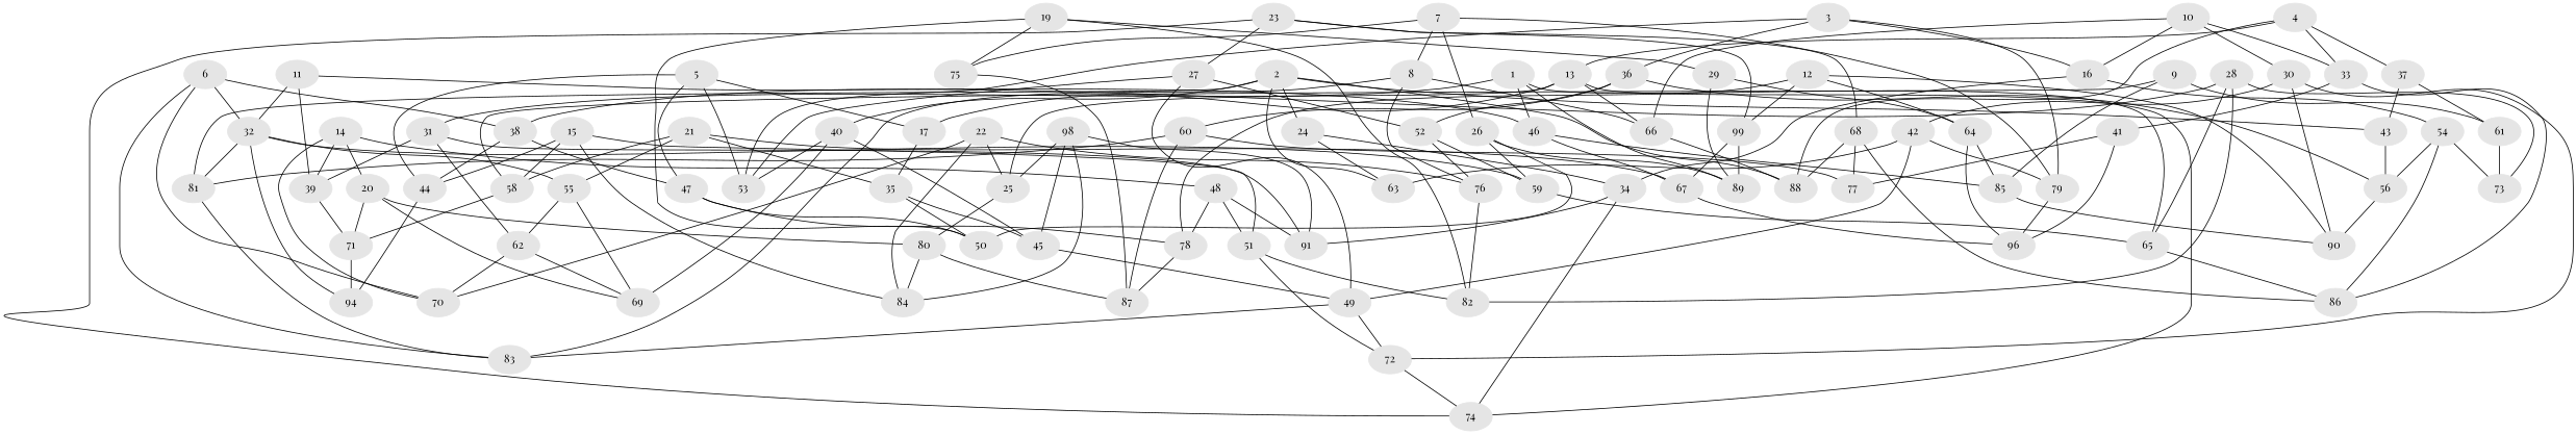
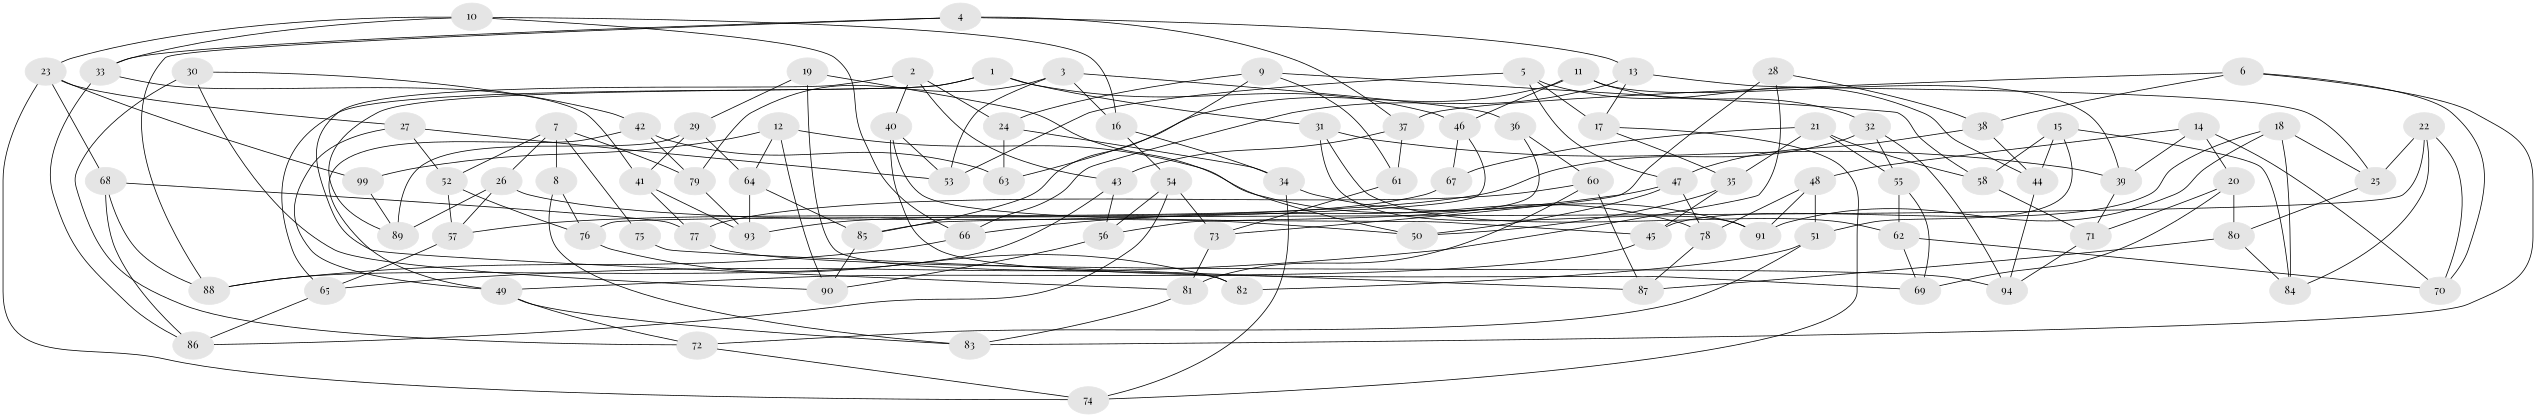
  graph {
    fontname="Playfair Display"
    node [color=gray90 fontname="Playfair Display" style=filled]
    edge [fontname="Playfair Display"]
    1
    31
    46
    65
    89
    39
    91
    62
    85
    67
    86
    2
    24
    40
    43
    81
    63
    34
    53
    45
    69
    88
    56
    83
    3
    16
    36
    79
    54
    52
    60
-   93 [label=96]
+   93
    4
    13
    33
    37
    17
    66
    25
    41
    61
    5
    44
    47
    35
    74
    n47 [label=94]
    78
    50
    6
    38
    70
    7
    8
    26
    75
    76
-   57 [label=59]
+   57
    87
    82
    9
    58
    71
    73
    90
    10
    30
    42
    72
    11
    32
    55
    n73 [label=99]
    12
    64
    80
    14
    20
    48
    51
    15
    84
-   18 [label=98]
+   18
    49
    19
    29
    21
    22
    23
    27
    68
    77
    28
    1 -- 31
    1 -- 46
    1 -- 65
    1 -- 89
    31 -- 39
    31 -- 91
    31 -- 62
    46 -- 85
    46 -- 67
    65 -- 86
    39 -- 71
    62 -- 69
    62 -- 70
    85 -- 90
    67 -- 93
    2 -- 24
    2 -- 40
    2 -- 43
    2 -- 81
    24 -- 63
    24 -- 34
    40 -- 53
    40 -- 45
    40 -- 69
-   2 -- 88
+   43 -- 88
    43 -- 56
    81 -- 83
    34 -- 91
    34 -- 74
    45 -- 49
    56 -- 90
    3 -- 53
    3 -- 16
    3 -- 36
    3 -- 79
    16 -- 34
    16 -- 54
    36 -- 56
-   36 -- 52
+   7 -- 52
    36 -- 60
    79 -- 93
    54 -- 86
    54 -- 56
    54 -- 73
    52 -- 76
    52 -- 57
    60 -- 81
    60 -- 87
    60 -- 77
    4 -- 88
    4 -- 13
    4 -- 33
    4 -- 37
    13 -- 17
    13 -- 66
    13 -- 25
    33 -- 86
    33 -- 41
    37 -- 43
    37 -- 61
    17 -- 35
-   13 -- 74
+   17 -- 74
    66 -- 88
    25 -- 80
    41 -- 93
    41 -- 77
    61 -- 73
    5 -- 53
    5 -- 17
    5 -- 44
    5 -- 47
    44 -- n47
    47 -- 78
    47 -- 50
    35 -- 45
    35 -- 50
    78 -- 87
    6 -- 83
-   6 -- 32
+   6 -- 37
    6 -- 38
    6 -- 70
    38 -- 44
    38 -- 47
    7 -- 79
    7 -- 8
    7 -- 26
    7 -- 75
    8 -- 83
-   8 -- 66
+   47 -- 66
    8 -- 76
    26 -- 89
    26 -- 50
    26 -- 57
    75 -- 87
    76 -- 82
    57 -- 65
    9 -- 85
+   9 -- 24
    9 -- 61
    9 -- 58
    58 -- 71
    71 -- n47
-   32 -- 81
+   73 -- 81
    10 -- 16
    10 -- 33
    10 -- 66
-   10 -- 30
+   10 -- 23
    30 -- 90
    30 -- 42
    30 -- 72
    42 -- 63
    42 -- 79
    42 -- 49
    72 -- 74
    11 -- 46
    11 -- 39
-   2 -- 63
+   11 -- 63
    11 -- 32
    32 -- n47
    32 -- 57
    32 -- 55
    55 -- 62
    55 -- 69
    n73 -- 89
-   n73 -- 67
    12 -- 78
    12 -- 90
    12 -- n73
    12 -- 64
    64 -- 85
    64 -- 93
    80 -- 87
    80 -- 84
    14 -- 39
    14 -- 70
    14 -- 20
    14 -- 48
    20 -- 69
    20 -- 71
    20 -- 80
    48 -- 91
    48 -- 78
    48 -- 51
    51 -- 82
    51 -- 72
    15 -- 44
    15 -- 58
    15 -- 51
    15 -- 84
    18 -- 91
    18 -- 45
    18 -- 25
    18 -- 84
    49 -- 83
    49 -- 72
    19 -- 50
-   19 -- 75
    19 -- 82
    19 -- 29
    29 -- 89
+   29 -- 41
    29 -- 64
    21 -- 67
    21 -- 35
    21 -- 58
    21 -- 55
    22 -- 25
    22 -- 70
    22 -- 76
    22 -- 84
    23 -- 74
    23 -- n73
    23 -- 27
    23 -- 68
    27 -- 53
    27 -- 52
    27 -- 49
    68 -- 86
    68 -- 88
    68 -- 77
+   77 -- n47
    28 -- 65
    28 -- 38
-   28 -- 82
    28 -- 73
  }
